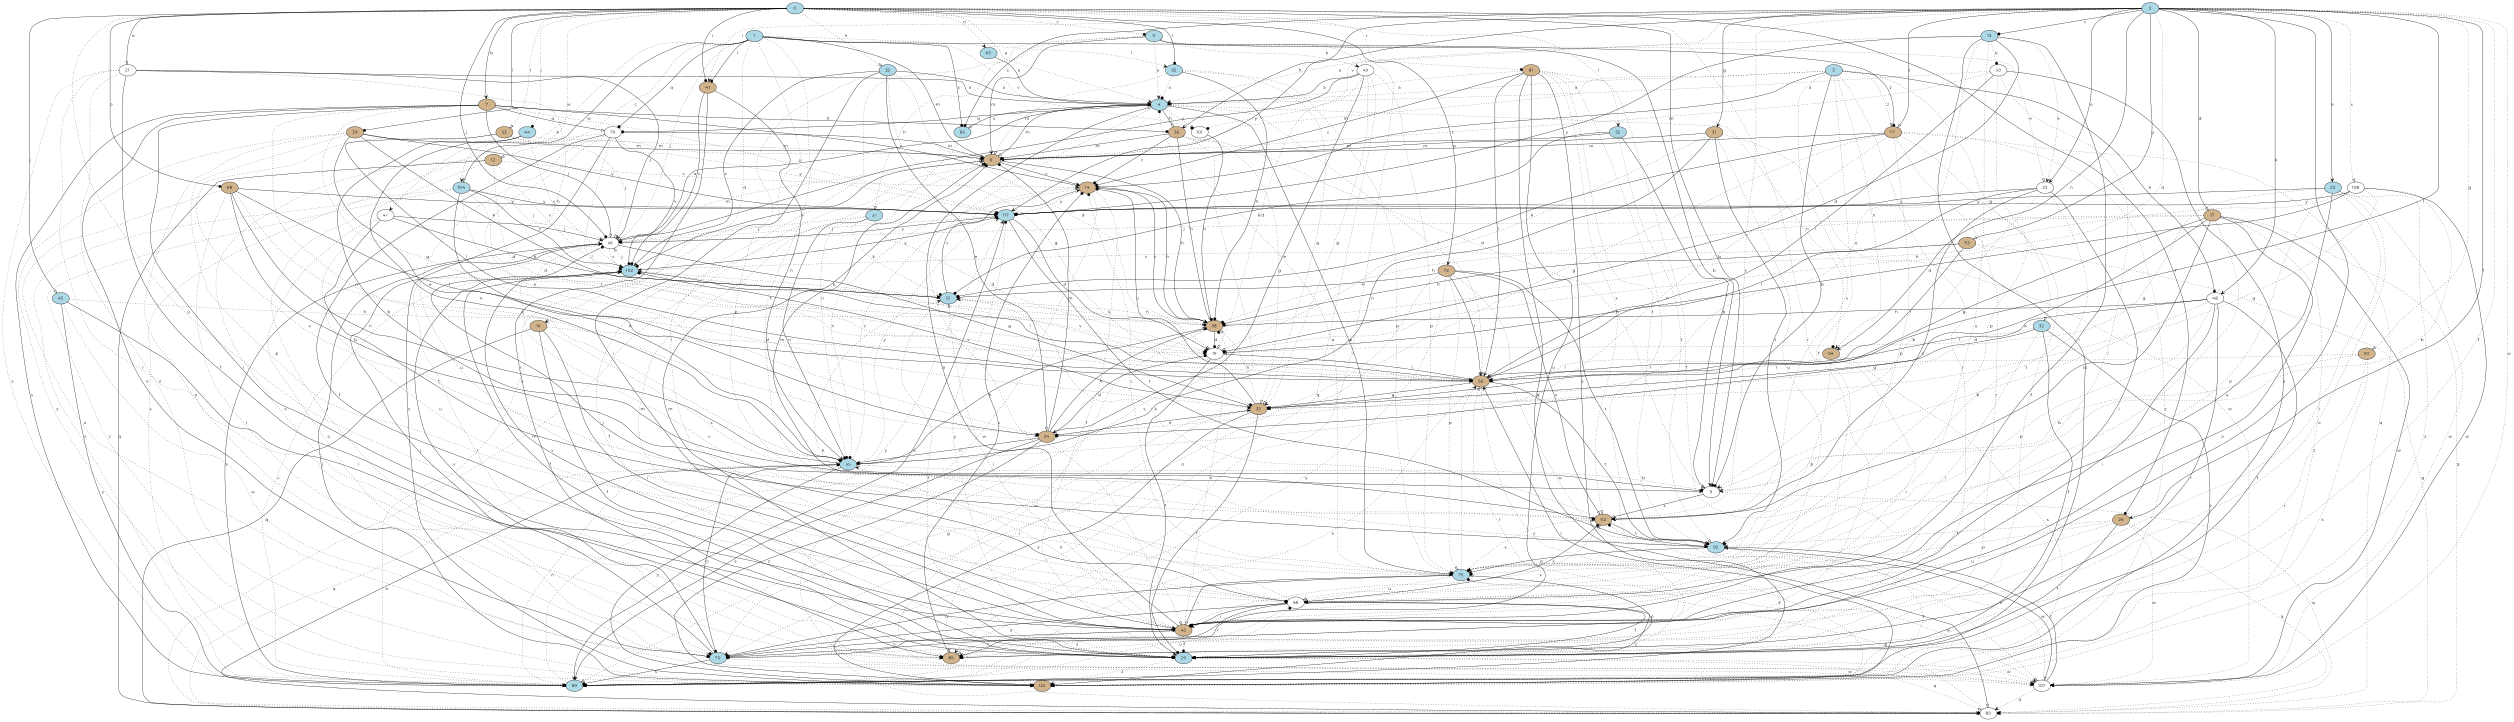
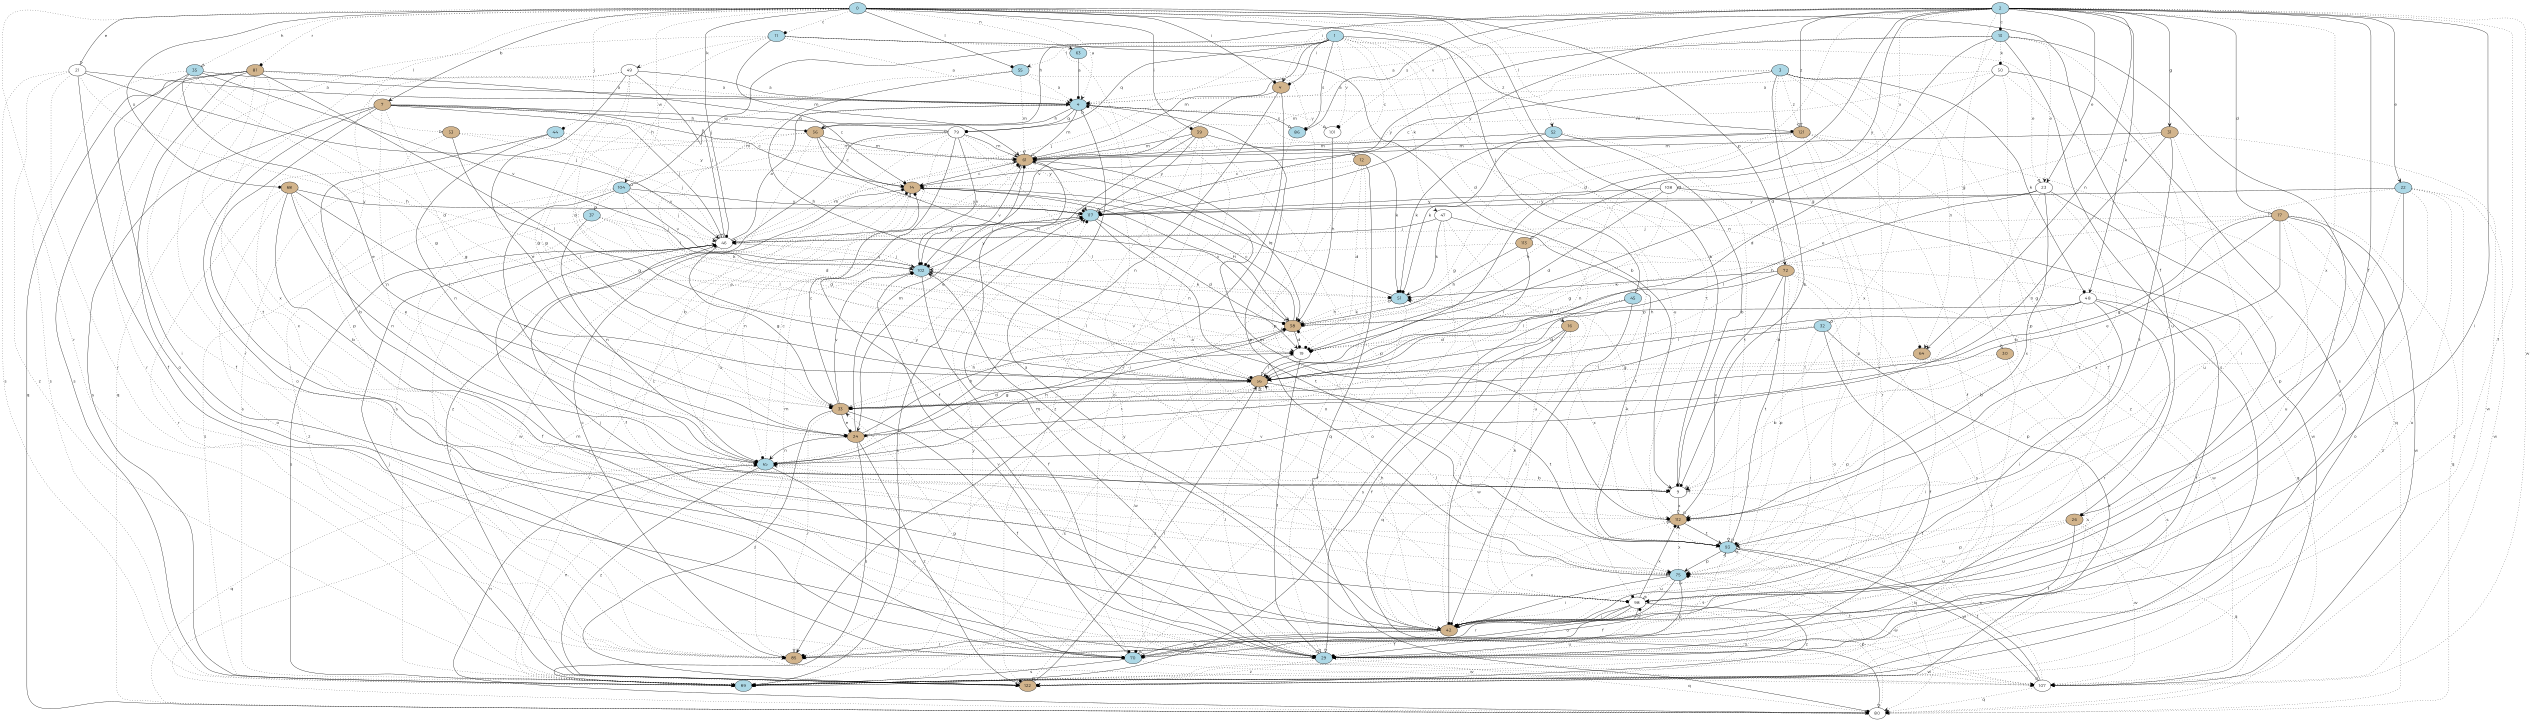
  strict digraph {
    fontname=Montserrat
    node [fillcolor=lightblue fontname=Montserrat style=filled]
    edge [arrowhead=onormal fontname=Montserrat style=dotted]
    0
    4
    7 [fillcolor=tan]
    9 [fillcolor=white]
    11
    21 [fillcolor=white]
    26 [fillcolor=tan]
    35
    39 [fillcolor=tan]
    41 [fillcolor=tan]
    44
    45
    46 [fillcolor=white]
    52
    53 [fillcolor=tan]
    55
    63
    68 [fillcolor=tan]
    72 [fillcolor=tan]
    81 [fillcolor=tan]
    85 [fillcolor=tan]
    98 [fillcolor=white]
    104
    61 [fillcolor=tan]
    75
    79 [fillcolor=white]
    86
    101 [fillcolor=white]
    36 [fillcolor=tan]
    42 [fillcolor=tan]
    56 [fillcolor=tan]
    64 [fillcolor=tan]
    117
    14 [fillcolor=tan]
    33 [fillcolor=tan]
    65
    70
    89
    112 [fillcolor=tan]
    80 [fillcolor=white]
    23 [fillcolor=white]
    37
    49 [fillcolor=white]
    29
    38 [fillcolor=tan]
    122 [fillcolor=tan]
    93
    107 [fillcolor=white]
    19 [fillcolor=white]
    102
    24 [fillcolor=tan]
    51
    1
    12 [fillcolor=tan]
    16 [fillcolor=tan]
    47 [fillcolor=white]
    121 [fillcolor=tan]
    2
    13
    17 [fillcolor=tan]
    22
    30 [fillcolor=tan]
    31 [fillcolor=tan]
    48 [fillcolor=white]
    108 [fillcolor=white]
    113 [fillcolor=tan]
    50 [fillcolor=white]
    3
    32
    0 -> 4 [arrowhead=vee label=a]
    0 -> 7 [arrowhead=vee label=b style=solid]
    0 -> 9 [arrowhead=dot label=b style=solid]
    0 -> 11 [arrowhead=dot label=c]
    0 -> 21 [label=e style=solid]
    0 -> 26 [arrowhead=dot label=f style=solid]
    0 -> 35 [label=h]
    0 -> 39 [arrowhead=dot label=i style=solid]
    0 -> 41 [arrowhead=dot label=i style=solid]
    0 -> 44 [arrowhead=dot label=j]
    0 -> 45 [label=j style=solid]
    0 -> 46 [arrowhead=dot label=j style=solid]
    0 -> 52 [arrowhead=vee label=l]
    0 -> 53 [label=l]
    0 -> 55 [arrowhead=dot label=l style=solid]
    0 -> 63 [arrowhead=vee label=n]
    0 -> 68 [arrowhead=dot label=o style=solid]
    0 -> 72 [arrowhead=vee label=p style=solid]
    0 -> 81 [arrowhead=dot label=r]
    0 -> 85 [arrowhead=vee label=r]
    0 -> 98 [arrowhead=dot label=u]
    0 -> 104 [arrowhead=vee label=w]
    4 -> 61 [label=m style=solid]
    4 -> 75 [label=p style=solid]
    4 -> 79 [arrowhead=dot label=q style=solid]
    4 -> 86 [label=s style=solid]
    4 -> 101 [label=v]
    4 -> 36 [label=h style=solid]
    4 -> 42 [label=i]
    4 -> 56 [label=l]
    4 -> 64 [arrowhead=dot label=n]
    7 -> 46 [label=j style=solid]
    7 -> 79 [label=q style=solid]
    7 -> 36 [arrowhead=dot label=h style=solid]
    7 -> 42 [label=i style=solid]
    7 -> 117 [arrowhead=dot label=y]
    7 -> 14 [arrowhead=vee label=c style=solid]
    7 -> 33 [arrowhead=dot label=g]
    7 -> 65 [arrowhead=dot label=n]
    7 -> 70 [arrowhead=vee label=o style=solid]
    7 -> 89 [arrowhead=vee label=s style=solid]
    9 -> 112 [label=x style=solid]
    9 -> 80 [arrowhead=vee label=q]
    11 -> 4 [arrowhead=vee label=a]
    11 -> 9 [arrowhead=vee label=b style=solid]
    11 -> 85 [arrowhead=vee label=r]
    11 -> 61 [arrowhead=vee label=m style=solid]
    11 -> 42 [arrowhead=vee label=i]
    11 -> 23 [label=e]
    11 -> 37 [label=h]
    11 -> 49 [arrowhead=vee label=k]
    21 -> 4 [label=a style=solid]
    21 -> 46 [arrowhead=vee label=j style=solid]
    21 -> 85 [arrowhead=dot label=r]
    21 -> 89 [arrowhead=dot label=s]
    21 -> 29 [arrowhead=dot label=f style=solid]
    21 -> 38 [arrowhead=dot label=h]
    21 -> 122 [label=z]
    26 -> 98 [arrowhead=vee label=u]
    26 -> 75 [arrowhead=dot label=p]
    26 -> 80 [label=q]
    26 -> 29 [arrowhead=vee label=f style=solid]
    26 -> 93 [arrowhead=vee label=t]
    26 -> 107 [arrowhead=vee label=w]
    35 -> 4 [arrowhead=vee label=a style=solid]
    35 -> 42 [label=i style=solid]
    35 -> 33 [arrowhead=dot label=g]
    35 -> 89 [arrowhead=vee label=s]
    35 -> 19 [label=d]
    35 -> 102 [arrowhead=vee label=v style=solid]
    35 -> 24 [label=e style=solid]
    39 -> 61 [arrowhead=dot label=m style=solid]
    39 -> 75 [arrowhead=vee label=p]
    39 -> 117 [label=y style=solid]
    39 -> 70 [arrowhead=dot label=o]
    39 -> 122 [arrowhead=dot label=z]
    39 -> 24 [arrowhead=vee label=e style=solid]
    39 -> 51 [arrowhead=dot label=k style=solid]
    41 -> 85 [arrowhead=vee label=r style=solid]
    41 -> 65 [arrowhead=vee label=n style=solid]
    41 -> 102 [arrowhead=dot label=v style=solid]
    44 -> 9 [label=b style=solid]
    44 -> 61 [arrowhead=vee label=m]
    44 -> 65 [label=n style=solid]
    44 -> 102 [label=v]
    45 -> 42 [arrowhead=dot label=i style=solid]
    45 -> 89 [arrowhead=dot label=s style=solid]
    45 -> 38 [label=h]
    45 -> 107 [arrowhead=vee label=w]
    46 -> 4 [label=a style=solid]
    46 -> 85 [label=r]
    46 -> 61 [arrowhead=vee label=m]
    46 -> 117 [arrowhead=vee label=y style=solid]
    46 -> 33 [label=g style=solid]
    46 -> 89 [arrowhead=dot label=s style=solid]
    46 -> 102 [arrowhead=vee label=v]
    52 -> 9 [label=b style=solid]
    52 -> 61 [label=m style=solid]
    52 -> 93 [label=t]
    52 -> 51 [arrowhead=dot label=k style=solid]
    53 -> 46 [label=j]
    53 -> 61 [label=m]
    53 -> 56 [arrowhead=dot label=l style=solid]
    53 -> 112 [arrowhead=dot label=x]
    55 -> 4 [arrowhead=dot label=a]
    55 -> 61 [label=m]
    55 -> 75 [arrowhead=dot label=p]
    55 -> 33 [label=g]
    55 -> 38 [arrowhead=dot label=h style=solid]
    63 -> 4 [arrowhead=dot label=a style=solid]
    68 -> 9 [arrowhead=vee label=b style=solid]
    68 -> 85 [arrowhead=vee label=r]
    68 -> 56 [arrowhead=vee label=l style=solid]
    68 -> 117 [arrowhead=dot label=y style=solid]
    68 -> 65 [label=n style=solid]
    68 -> 70 [arrowhead=dot label=o]
    68 -> 24 [arrowhead=dot label=e]
    72 -> 75 [label=p]
    72 -> 56 [arrowhead=vee label=l style=solid]
    72 -> 70 [arrowhead=vee label=o]
    72 -> 89 [label=s]
    72 -> 112 [label=x style=solid]
    72 -> 93 [label=t style=solid]
    72 -> 107 [label=w]
    72 -> 51 [arrowhead=dot label=k style=solid]
    81 -> 4 [label=a]
    81 -> 85 [arrowhead=vee label=r]
    81 -> 56 [arrowhead=vee label=l style=solid]
    81 -> 14 [arrowhead=dot label=c style=solid]
    81 -> 70 [arrowhead=dot label=o style=solid]
    81 -> 89 [arrowhead=dot label=s style=solid]
    81 -> 112 [label=x]
    81 -> 80 [label=q style=solid]
    81 -> 29 [label=f]
    81 -> 93 [label=t]
    85 -> 61 [arrowhead=vee label=m]
    85 -> 14 [arrowhead=dot label=c style=solid]
    98 -> 46 [arrowhead=dot label=j style=solid]
    98 -> 85 [arrowhead=vee label=r style=solid]
    98 -> 42 [arrowhead=vee label=i style=solid]
    98 -> 70 [label=o style=solid]
    98 -> 89 [arrowhead=vee label=s]
    98 -> 112 [arrowhead=dot label=x style=solid]
    98 -> 29 [arrowhead=dot label=f style=solid]
    98 -> 122 [arrowhead=vee label=z style=solid]
    98 -> 102 [label=v]
    98 -> 51 [arrowhead=vee label=k]
    104 -> 46 [label=j]
    104 -> 56 [label=l]
    104 -> 117 [label=y style=solid]
    104 -> 65 [arrowhead=dot label=n style=solid]
    104 -> 89 [arrowhead=dot label=s]
    104 -> 122 [arrowhead=vee label=z]
    104 -> 19 [arrowhead=vee label=d]
    104 -> 102 [label=v style=solid]
    61 -> 14 [arrowhead=vee label=c style=solid]
    61 -> 38 [arrowhead=vee label=h style=solid]
    61 -> 102 [arrowhead=dot label=v style=solid]
    75 -> 4 [arrowhead=dot label=a]
    75 -> 98 [label=u]
    75 -> 42 [label=i style=solid]
    75 -> 56 [arrowhead=vee label=l]
    75 -> 14 [arrowhead=dot label=c]
    75 -> 70 [arrowhead=dot label=o style=solid]
    75 -> 112 [arrowhead=vee label=x]
    75 -> 107 [arrowhead=vee label=w]
    79 -> 98 [arrowhead=dot label=u]
    79 -> 61 [arrowhead=vee label=m style=solid]
    79 -> 56 [arrowhead=dot label=l]
    79 -> 117 [arrowhead=vee label=y]
    79 -> 89 [label=s]
    79 -> 29 [arrowhead=dot label=f style=solid]
    79 -> 122 [arrowhead=vee label=z style=solid]
    79 -> 102 [arrowhead=dot label=v style=solid]
    79 -> 24 [arrowhead=dot label=e]
    86 -> 65 [arrowhead=dot label=n]
    101 -> 38 [arrowhead=dot label=h style=solid]
    36 -> 9 [label=b]
    36 -> 61 [arrowhead=dot label=m style=solid]
    36 -> 14 [arrowhead=dot label=c style=solid]
    36 -> 33 [label=g]
    36 -> 89 [label=s]
    36 -> 38 [label=h style=solid]
    42 -> 4 [label=a style=solid]
    42 -> 85 [label=r]
    42 -> 65 [arrowhead=vee label=n]
    42 -> 70 [label=o style=solid]
    42 -> 112 [label=x]
    42 -> 29 [arrowhead=dot label=f]
    42 -> 38 [arrowhead=dot label=h]
    42 -> 102 [arrowhead=vee label=v style=solid]
    42 -> 51 [label=i]
    56 -> 33 [label=g style=solid]
    56 -> 89 [arrowhead=dot label=s]
    56 -> 122 [label=z]
    56 -> 93 [arrowhead=dot label=t style=solid]
    56 -> 102 [arrowhead=vee label=v]
    64 -> 75 [arrowhead=vee label=p]
    64 -> 42 [arrowhead=dot label=i]
    64 -> 56 [arrowhead=vee label=l]
    64 -> 89 [label=s]
    117 -> 46 [arrowhead=dot label=j]
    117 -> 89 [arrowhead=vee label=s style=solid]
    117 -> 93 [arrowhead=dot label=t style=solid]
    117 -> 19 [arrowhead=vee label=d style=solid]
    14 -> 117 [label=y]
    14 -> 65 [arrowhead=dot label=n]
    14 -> 29 [arrowhead=vee label=f]
    14 -> 38 [arrowhead=vee label=h style=solid]
    14 -> 107 [arrowhead=vee label=w]
    33 -> 85 [label=r]
    33 -> 14 [arrowhead=dot label=c style=solid]
    33 -> 29 [arrowhead=dot label=f style=solid]
    33 -> 38 [label=h]
    33 -> 122 [arrowhead=dot label=z style=solid]
    33 -> 102 [arrowhead=dot label=v style=solid]
    33 -> 24 [arrowhead=dot label=e style=solid]
    65 -> 9 [arrowhead=dot label=b]
    65 -> 117 [arrowhead=vee label=y]
    65 -> 14 [label=c]
    65 -> 70 [arrowhead=dot label=o style=solid]
    65 -> 80 [arrowhead=vee label=q]
    65 -> 38 [arrowhead=vee label=h style=solid]
    65 -> 122 [arrowhead=vee label=z style=solid]
    70 -> 46 [arrowhead=vee label=j style=solid]
    70 -> 33 [arrowhead=vee label=g]
    70 -> 89 [arrowhead=dot label=s style=solid]
    70 -> 107 [arrowhead=dot label=w]
    70 -> 102 [arrowhead=dot label=v style=solid]
    89 -> 98 [arrowhead=dot label=u]
    89 -> 117 [arrowhead=vee label=y]
    89 -> 65 [arrowhead=vee label=n]
    89 -> 93 [label=t]
    89 -> 102 [arrowhead=vee label=v]
    112 -> 61 [label=m style=solid]
    112 -> 93 [arrowhead=vee label=t style=solid]
    112 -> 51 [arrowhead=vee label=k]
    80 -> 61 [arrowhead=dot label=m]
    80 -> 75 [arrowhead=dot label=p]
    80 -> 65 [arrowhead=dot label=n style=solid]
    23 -> 9 [arrowhead=vee label=b]
    23 -> 42 [arrowhead=vee label=i style=solid]
    23 -> 56 [label=l style=solid]
    23 -> 117 [label=y style=solid]
    23 -> 112 [arrowhead=vee label=x style=solid]
    23 -> 93 [arrowhead=dot label=t]
    37 -> 46 [arrowhead=vee label=j]
    37 -> 65 [arrowhead=dot label=n style=solid]
    37 -> 29 [label=f]
    37 -> 19 [arrowhead=dot label=d]
    37 -> 51 [arrowhead=dot label=k]
    49 -> 4 [label=a style=solid]
    49 -> 46 [label=j style=solid]
    49 -> 75 [label=p]
    49 -> 33 [arrowhead=vee label=g]
    49 -> 80 [arrowhead=dot label=q]
    49 -> 19 [label=d]
    49 -> 24 [arrowhead=vee label=e style=solid]
    29 -> 61 [arrowhead=dot label=m style=solid]
    29 -> 75 [label=p style=solid]
    29 -> 56 [label=l]
    29 -> 117 [arrowhead=dot label=y]
    29 -> 80 [label=q]
    29 -> 122 [arrowhead=vee label=z]
    29 -> 93 [label=t]
    29 -> 107 [label=w]
    38 -> 14 [label=c style=solid]
    38 -> 107 [arrowhead=vee label=w]
    38 -> 19 [arrowhead=dot label=d style=solid]
    38 -> 51 [label=k]
    122 -> 46 [arrowhead=vee label=j style=solid]
    122 -> 56 [arrowhead=vee label=l style=solid]
    93 -> 75 [arrowhead=vee label=p style=solid]
    93 -> 107 [label=w style=solid]
    107 -> 112 [arrowhead=dot label=x]
    107 -> 80 [arrowhead=vee label=q]
    107 -> 93 [label=t style=solid]
    19 -> 56 [label=l style=solid]
    19 -> 29 [label=f style=solid]
    102 -> 46 [label=j]
    102 -> 56 [label=l style=solid]
    102 -> 117 [arrowhead=dot label=y style=solid]
    102 -> 29 [arrowhead=dot label=f style=solid]
    102 -> 51 [arrowhead=vee label=k]
    24 -> 61 [arrowhead=dot label=m style=solid]
    24 -> 65 [arrowhead=vee label=n style=solid]
    24 -> 89 [arrowhead=vee label=s style=solid]
    24 -> 38 [arrowhead=dot label=h style=solid]
    24 -> 122 [label=z style=solid]
    24 -> 19 [arrowhead=dot label=d style=solid]
    51 -> 14 [arrowhead=vee label=c style=solid]
    51 -> 29 [label=f]
    51 -> 38 [label=h]
    1 -> 41 [arrowhead=dot label=i style=solid]
    1 -> 46 [label=j]
    1 -> 55 [arrowhead=vee label=l]
    1 -> 104 [label=w style=solid]
    1 -> 61 [label=m style=solid]
    1 -> 75 [arrowhead=vee label=p]
    1 -> 79 [arrowhead=dot label=q style=solid]
    1 -> 86 [arrowhead=dot label=s style=solid]
    1 -> 101 [arrowhead=dot label=v]
    1 -> 93 [arrowhead=vee label=t]
    1 -> 12 [label=c]
    1 -> 16 [arrowhead=vee label=d]
    1 -> 47 [arrowhead=vee label=k]
    1 -> 121 [arrowhead=dot label=z style=solid]
    12 -> 85 [arrowhead=dot label=r]
    12 -> 14 [arrowhead=vee label=c]
    12 -> 70 [arrowhead=dot label=o]
    12 -> 80 [arrowhead=dot label=q style=solid]
    12 -> 19 [arrowhead=dot label=d]
    12 -> 102 [arrowhead=dot label=v]
    16 -> 42 [arrowhead=dot label=i style=solid]
    16 -> 112 [arrowhead=vee label=x]
    16 -> 80 [label=q style=solid]
    16 -> 29 [label=f style=solid]
    16 -> 19 [arrowhead=dot label=d]
    47 -> 46 [arrowhead=vee label=j style=solid]
    47 -> 98 [arrowhead=dot label=u]
    47 -> 70 [label=o]
    47 -> 93 [label=t style=solid]
    47 -> 51 [arrowhead=vee label=k style=solid]
    121 -> 85 [arrowhead=dot label=r]
    121 -> 61 [arrowhead=vee label=m style=solid]
    121 -> 75 [arrowhead=vee label=p]
    121 -> 33 [label=g]
    121 -> 65 [label=n]
    121 -> 80 [label=q]
    121 -> 29 [label=f]
    121 -> 122 [arrowhead=vee label=z]
    121 -> 51 [arrowhead=dot label=k style=solid]
    2 -> 26 [arrowhead=vee label=f style=solid]
    2 -> 41 [arrowhead=vee label=i]
    2 -> 86 [arrowhead=dot label=s style=solid]
    2 -> 101 [arrowhead=dot label=v]
    2 -> 36 [arrowhead=vee label=h style=solid]
    2 -> 42 [arrowhead=dot label=i style=solid]
    2 -> 56 [arrowhead=vee label=l style=solid]
    2 -> 64 [arrowhead=vee label=n style=solid]
    2 -> 117 [arrowhead=vee label=y style=solid]
    2 -> 112 [arrowhead=vee label=x]
    2 -> 23 [arrowhead=vee label=e style=solid]
    2 -> 29 [label=f]
    2 -> 107 [label=w]
    2 -> 19 [arrowhead=dot label=d]
    2 -> 121 [label=z style=solid]
    2 -> 13 [arrowhead=dot label=c style=solid]
    2 -> 17 [label=d style=solid]
    2 -> 22 [arrowhead=vee label=e style=solid]
    2 -> 30 [label=g]
    2 -> 31 [arrowhead=vee label=g style=solid]
    2 -> 48 [arrowhead=vee label=k style=solid]
    2 -> 108 [label=x]
    2 -> 113 [label=y style=solid]
    13 -> 4 [arrowhead=vee label=a]
    13 -> 98 [label=u]
    13 -> 42 [label=i style=solid]
    13 -> 117 [arrowhead=dot label=y style=solid]
    13 -> 89 [label=s style=solid]
    13 -> 23 [arrowhead=vee label=e]
    13 -> 19 [arrowhead=dot label=d style=solid]
    13 -> 24 [label=e]
    13 -> 50 [arrowhead=dot label=k]
    17 -> 46 [arrowhead=vee label=j]
    17 -> 98 [label=u]
    17 -> 33 [arrowhead=dot label=g style=solid]
    17 -> 70 [arrowhead=dot label=o style=solid]
    17 -> 112 [arrowhead=vee label=x style=solid]
    17 -> 80 [arrowhead=vee label=q]
    17 -> 38 [arrowhead=dot label=h]
    17 -> 122 [arrowhead=dot label=z]
    17 -> 107 [label=w style=solid]
    17 -> 24 [arrowhead=dot label=e style=solid]
    22 -> 98 [arrowhead=vee label=u style=solid]
    22 -> 75 [arrowhead=vee label=p]
    22 -> 42 [label=i]
    22 -> 117 [arrowhead=dot label=y style=solid]
    22 -> 33 [arrowhead=dot label=g]
    22 -> 70 [label=o]
    22 -> 122 [arrowhead=dot label=z]
    22 -> 107 [arrowhead=vee label=w]
    30 -> 9 [arrowhead=vee label=b]
    30 -> 85 [arrowhead=dot label=r]
    30 -> 56 [arrowhead=vee label=l]
    30 -> 89 [label=s]
    31 -> 98 [label=u]
    31 -> 61 [arrowhead=vee label=m style=solid]
    31 -> 65 [arrowhead=dot label=n style=solid]
    31 -> 93 [arrowhead=vee label=t style=solid]
    31 -> 107 [arrowhead=vee label=w]
    31 -> 19 [label=d]
    48 -> 9 [label=b]
    48 -> 85 [arrowhead=vee label=r style=solid]
    48 -> 75 [arrowhead=dot label=p]
    48 -> 42 [label=i style=solid]
    48 -> 56 [arrowhead=vee label=l style=solid]
    48 -> 29 [label=f style=solid]
    48 -> 38 [arrowhead=dot label=h style=solid]
    108 -> 9 [label=b]
    108 -> 117 [arrowhead=dot label=y style=solid]
    108 -> 33 [label=g]
    108 -> 38 [label=h]
    108 -> 107 [label=w style=solid]
    108 -> 19 [label=d style=solid]
    113 -> 56 [arrowhead=dot label=l style=solid]
    113 -> 80 [arrowhead=dot label=q]
    113 -> 38 [arrowhead=dot label=h style=solid]
    113 -> 102 [arrowhead=vee label=v]
    50 -> 4 [label=a]
    50 -> 61 [label=m]
    50 -> 75 [label=p]
    50 -> 42 [label=i]
    50 -> 56 [label=l style=solid]
    50 -> 89 [label=s style=solid]
    3 -> 4 [arrowhead=dot label=a]
    3 -> 9 [arrowhead=dot label=b style=solid]
    3 -> 85 [arrowhead=vee label=r]
    3 -> 61 [label=m]
    3 -> 64 [arrowhead=vee label=n]
    3 -> 14 [arrowhead=dot label=c style=solid]
    3 -> 112 [arrowhead=vee label=x]
-   3 -> 42 [label=f]
+   3 -> 29 [label=f]
    3 -> 121 [label=z]
    3 -> 48 [arrowhead=dot label=k style=solid]
    3 -> 32 [label=g]
    32 -> 42 [arrowhead=dot label=i]
    32 -> 33 [arrowhead=vee label=g style=solid]
    32 -> 29 [arrowhead=vee label=f style=solid]
    32 -> 122 [arrowhead=vee label=z style=solid]
    32 -> 19 [label=d]
  }
